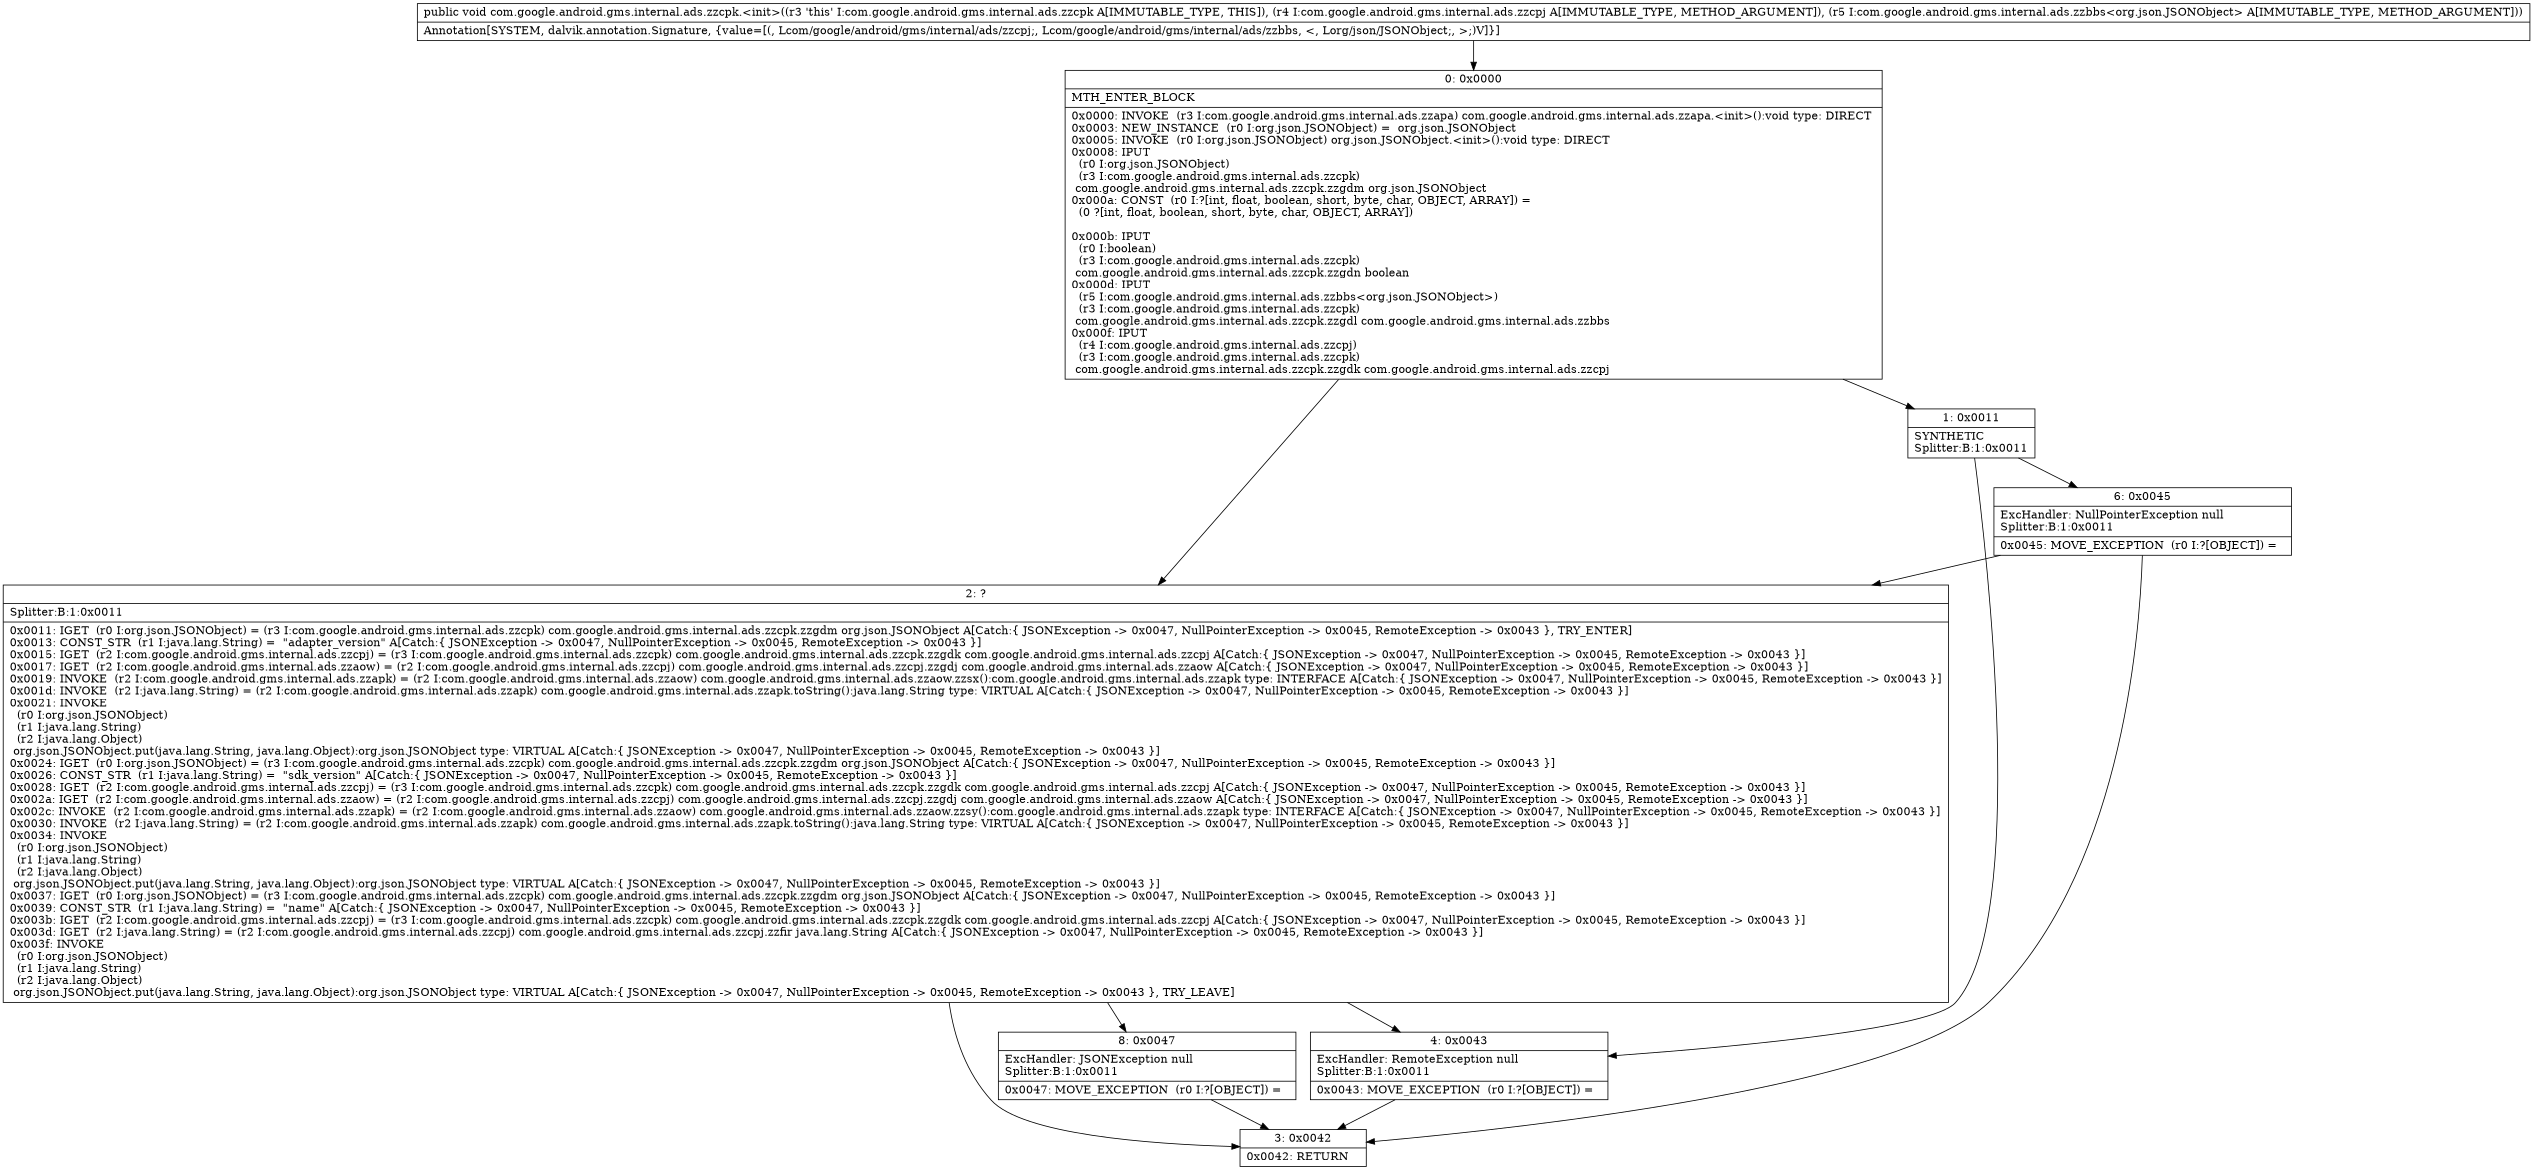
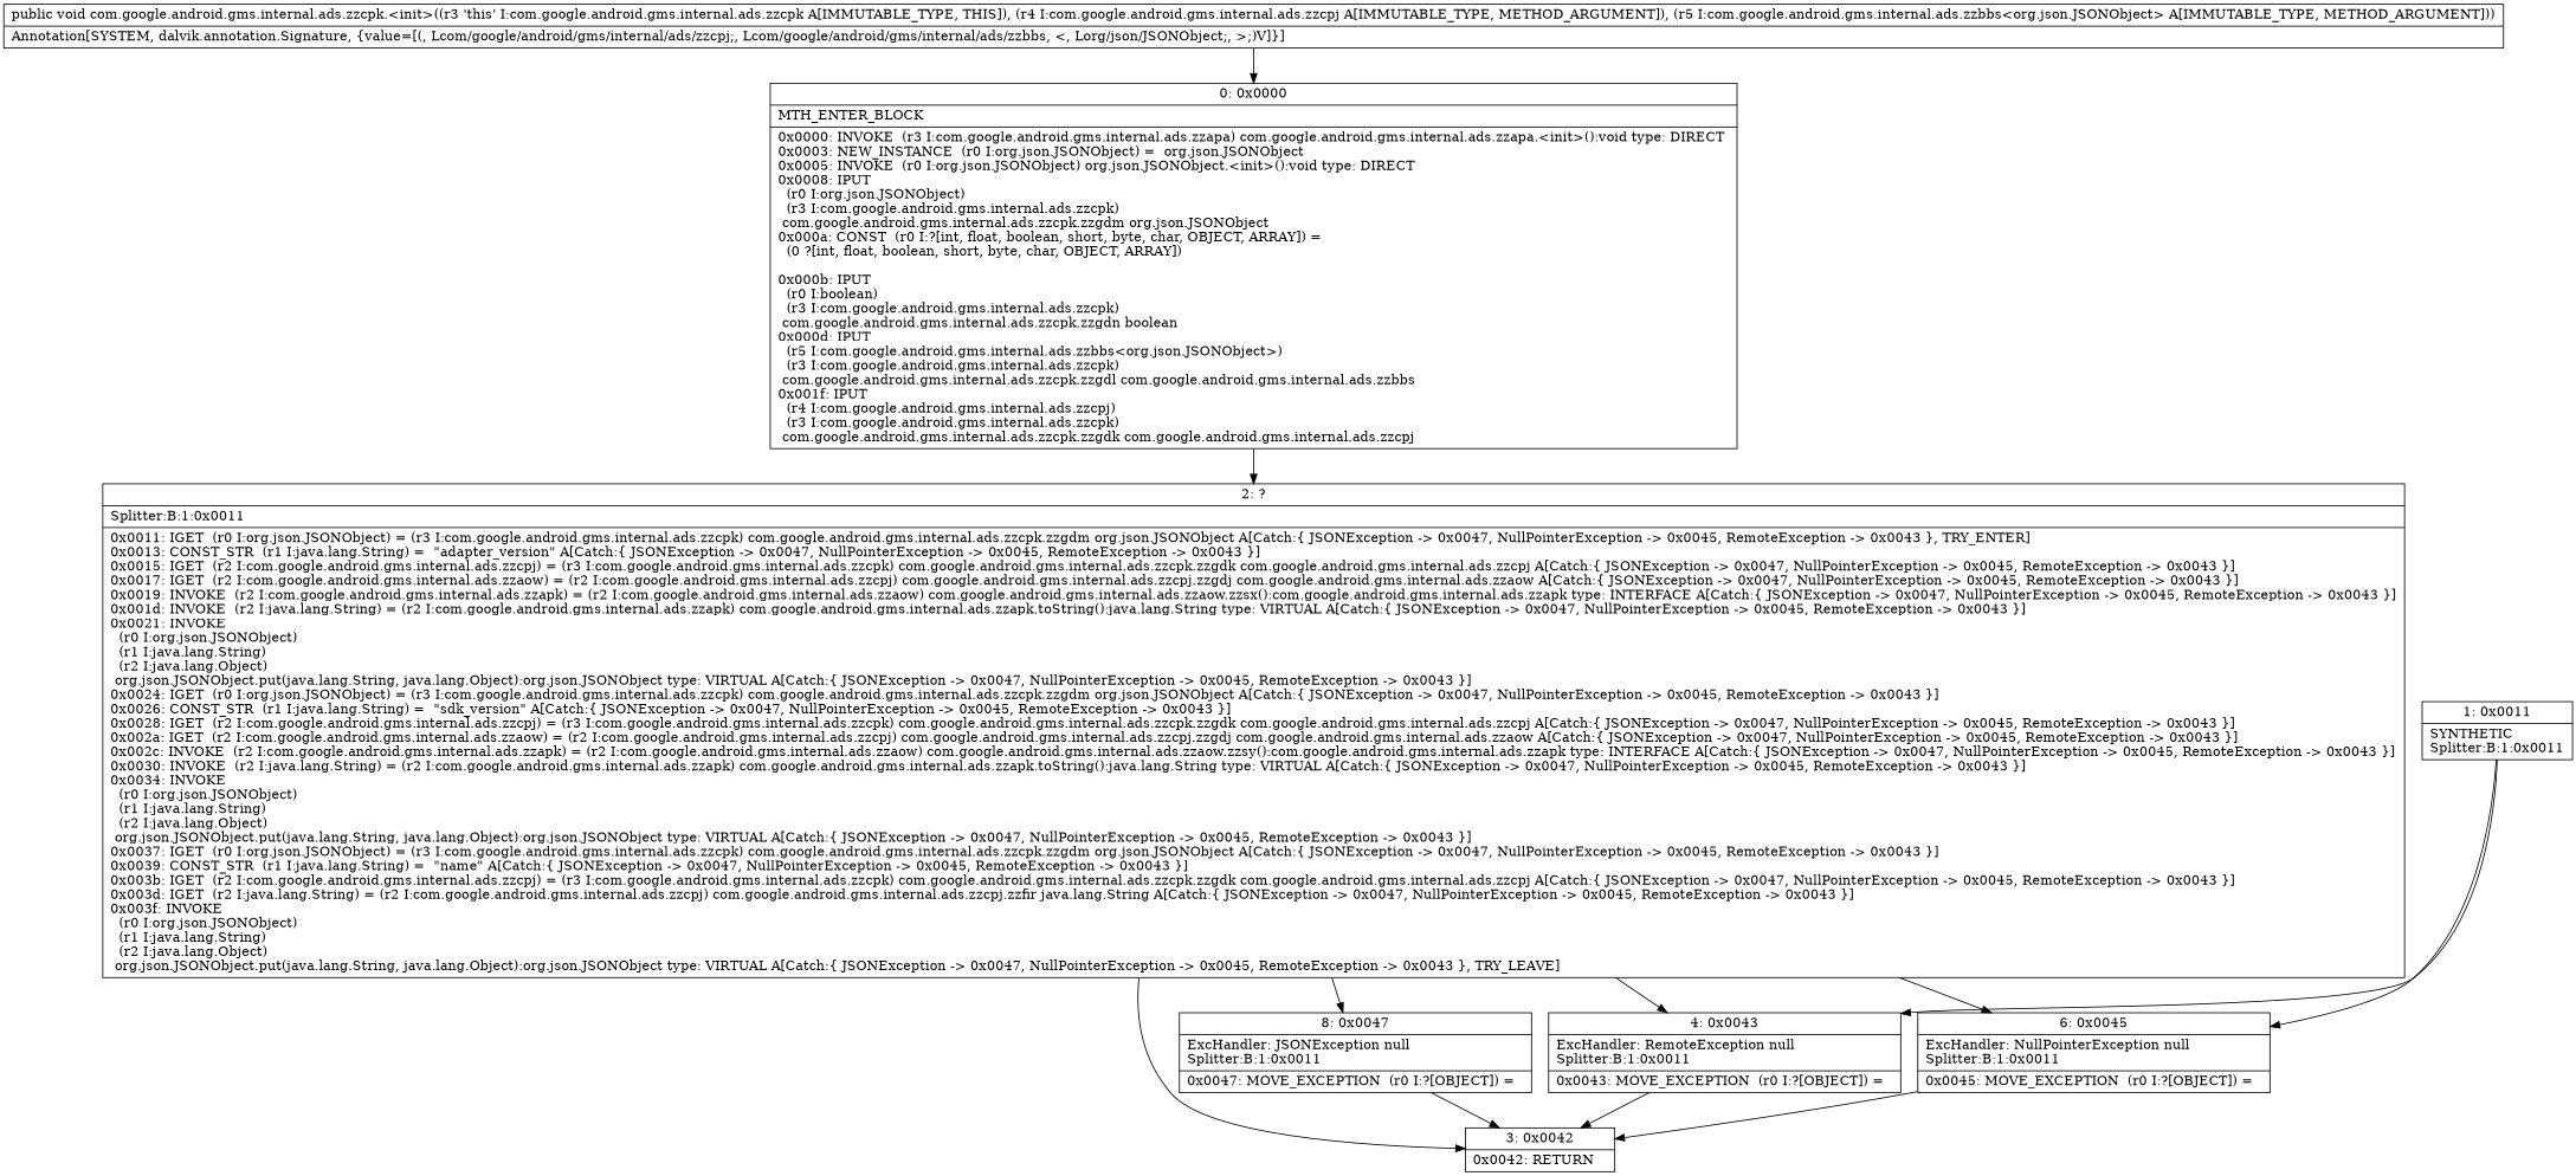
  digraph {
    node [shape=record]
-   n1 [label="{0\:\ 0x0000|MTH_ENTER_BLOCK\l|0x0000: INVOKE  (r3 I:com.google.android.gms.internal.ads.zzapa) com.google.android.gms.internal.ads.zzapa.\<init\>():void type: DIRECT \l0x0003: NEW_INSTANCE  (r0 I:org.json.JSONObject) =  org.json.JSONObject \l0x0005: INVOKE  (r0 I:org.json.JSONObject) org.json.JSONObject.\<init\>():void type: DIRECT \l0x0008: IPUT  \l  (r0 I:org.json.JSONObject)\l  (r3 I:com.google.android.gms.internal.ads.zzcpk)\l com.google.android.gms.internal.ads.zzcpk.zzgdm org.json.JSONObject \l0x000a: CONST  (r0 I:?[int, float, boolean, short, byte, char, OBJECT, ARRAY]) = \l  (0 ?[int, float, boolean, short, byte, char, OBJECT, ARRAY])\l \l0x000b: IPUT  \l  (r0 I:boolean)\l  (r3 I:com.google.android.gms.internal.ads.zzcpk)\l com.google.android.gms.internal.ads.zzcpk.zzgdn boolean \l0x000d: IPUT  \l  (r5 I:com.google.android.gms.internal.ads.zzbbs\<org.json.JSONObject\>)\l  (r3 I:com.google.android.gms.internal.ads.zzcpk)\l com.google.android.gms.internal.ads.zzcpk.zzgdl com.google.android.gms.internal.ads.zzbbs \l0x000f: IPUT  \l  (r4 I:com.google.android.gms.internal.ads.zzcpj)\l  (r3 I:com.google.android.gms.internal.ads.zzcpk)\l com.google.android.gms.internal.ads.zzcpk.zzgdk com.google.android.gms.internal.ads.zzcpj \l}"]
+   n1 [label="{0\:\ 0x0000|MTH_ENTER_BLOCK\l|0x0000: INVOKE  (r3 I:com.google.android.gms.internal.ads.zzapa) com.google.android.gms.internal.ads.zzapa.\<init\>():void type: DIRECT \l0x0003: NEW_INSTANCE  (r0 I:org.json.JSONObject) =  org.json.JSONObject \l0x0005: INVOKE  (r0 I:org.json.JSONObject) org.json.JSONObject.\<init\>():void type: DIRECT \l0x0008: IPUT  \l  (r0 I:org.json.JSONObject)\l  (r3 I:com.google.android.gms.internal.ads.zzcpk)\l com.google.android.gms.internal.ads.zzcpk.zzgdm org.json.JSONObject \l0x000a: CONST  (r0 I:?[int, float, boolean, short, byte, char, OBJECT, ARRAY]) = \l  (0 ?[int, float, boolean, short, byte, char, OBJECT, ARRAY])\l \l0x000b: IPUT  \l  (r0 I:boolean)\l  (r3 I:com.google.android.gms.internal.ads.zzcpk)\l com.google.android.gms.internal.ads.zzcpk.zzgdn boolean \l0x000d: IPUT  \l  (r5 I:com.google.android.gms.internal.ads.zzbbs\<org.json.JSONObject\>)\l  (r3 I:com.google.android.gms.internal.ads.zzcpk)\l com.google.android.gms.internal.ads.zzcpk.zzgdl com.google.android.gms.internal.ads.zzbbs \l0x001f: IPUT  \l  (r4 I:com.google.android.gms.internal.ads.zzcpj)\l  (r3 I:com.google.android.gms.internal.ads.zzcpk)\l com.google.android.gms.internal.ads.zzcpk.zzgdk com.google.android.gms.internal.ads.zzcpj \l}"]
    n2 [label="{1\:\ 0x0011|SYNTHETIC\lSplitter:B:1:0x0011\l}"]
    n3 [label="{2\:\ ?|Splitter:B:1:0x0011\l|0x0011: IGET  (r0 I:org.json.JSONObject) = (r3 I:com.google.android.gms.internal.ads.zzcpk) com.google.android.gms.internal.ads.zzcpk.zzgdm org.json.JSONObject A[Catch:\{ JSONException \-\> 0x0047, NullPointerException \-\> 0x0045, RemoteException \-\> 0x0043 \}, TRY_ENTER]\l0x0013: CONST_STR  (r1 I:java.lang.String) =  \"adapter_version\" A[Catch:\{ JSONException \-\> 0x0047, NullPointerException \-\> 0x0045, RemoteException \-\> 0x0043 \}]\l0x0015: IGET  (r2 I:com.google.android.gms.internal.ads.zzcpj) = (r3 I:com.google.android.gms.internal.ads.zzcpk) com.google.android.gms.internal.ads.zzcpk.zzgdk com.google.android.gms.internal.ads.zzcpj A[Catch:\{ JSONException \-\> 0x0047, NullPointerException \-\> 0x0045, RemoteException \-\> 0x0043 \}]\l0x0017: IGET  (r2 I:com.google.android.gms.internal.ads.zzaow) = (r2 I:com.google.android.gms.internal.ads.zzcpj) com.google.android.gms.internal.ads.zzcpj.zzgdj com.google.android.gms.internal.ads.zzaow A[Catch:\{ JSONException \-\> 0x0047, NullPointerException \-\> 0x0045, RemoteException \-\> 0x0043 \}]\l0x0019: INVOKE  (r2 I:com.google.android.gms.internal.ads.zzapk) = (r2 I:com.google.android.gms.internal.ads.zzaow) com.google.android.gms.internal.ads.zzaow.zzsx():com.google.android.gms.internal.ads.zzapk type: INTERFACE A[Catch:\{ JSONException \-\> 0x0047, NullPointerException \-\> 0x0045, RemoteException \-\> 0x0043 \}]\l0x001d: INVOKE  (r2 I:java.lang.String) = (r2 I:com.google.android.gms.internal.ads.zzapk) com.google.android.gms.internal.ads.zzapk.toString():java.lang.String type: VIRTUAL A[Catch:\{ JSONException \-\> 0x0047, NullPointerException \-\> 0x0045, RemoteException \-\> 0x0043 \}]\l0x0021: INVOKE  \l  (r0 I:org.json.JSONObject)\l  (r1 I:java.lang.String)\l  (r2 I:java.lang.Object)\l org.json.JSONObject.put(java.lang.String, java.lang.Object):org.json.JSONObject type: VIRTUAL A[Catch:\{ JSONException \-\> 0x0047, NullPointerException \-\> 0x0045, RemoteException \-\> 0x0043 \}]\l0x0024: IGET  (r0 I:org.json.JSONObject) = (r3 I:com.google.android.gms.internal.ads.zzcpk) com.google.android.gms.internal.ads.zzcpk.zzgdm org.json.JSONObject A[Catch:\{ JSONException \-\> 0x0047, NullPointerException \-\> 0x0045, RemoteException \-\> 0x0043 \}]\l0x0026: CONST_STR  (r1 I:java.lang.String) =  \"sdk_version\" A[Catch:\{ JSONException \-\> 0x0047, NullPointerException \-\> 0x0045, RemoteException \-\> 0x0043 \}]\l0x0028: IGET  (r2 I:com.google.android.gms.internal.ads.zzcpj) = (r3 I:com.google.android.gms.internal.ads.zzcpk) com.google.android.gms.internal.ads.zzcpk.zzgdk com.google.android.gms.internal.ads.zzcpj A[Catch:\{ JSONException \-\> 0x0047, NullPointerException \-\> 0x0045, RemoteException \-\> 0x0043 \}]\l0x002a: IGET  (r2 I:com.google.android.gms.internal.ads.zzaow) = (r2 I:com.google.android.gms.internal.ads.zzcpj) com.google.android.gms.internal.ads.zzcpj.zzgdj com.google.android.gms.internal.ads.zzaow A[Catch:\{ JSONException \-\> 0x0047, NullPointerException \-\> 0x0045, RemoteException \-\> 0x0043 \}]\l0x002c: INVOKE  (r2 I:com.google.android.gms.internal.ads.zzapk) = (r2 I:com.google.android.gms.internal.ads.zzaow) com.google.android.gms.internal.ads.zzaow.zzsy():com.google.android.gms.internal.ads.zzapk type: INTERFACE A[Catch:\{ JSONException \-\> 0x0047, NullPointerException \-\> 0x0045, RemoteException \-\> 0x0043 \}]\l0x0030: INVOKE  (r2 I:java.lang.String) = (r2 I:com.google.android.gms.internal.ads.zzapk) com.google.android.gms.internal.ads.zzapk.toString():java.lang.String type: VIRTUAL A[Catch:\{ JSONException \-\> 0x0047, NullPointerException \-\> 0x0045, RemoteException \-\> 0x0043 \}]\l0x0034: INVOKE  \l  (r0 I:org.json.JSONObject)\l  (r1 I:java.lang.String)\l  (r2 I:java.lang.Object)\l org.json.JSONObject.put(java.lang.String, java.lang.Object):org.json.JSONObject type: VIRTUAL A[Catch:\{ JSONException \-\> 0x0047, NullPointerException \-\> 0x0045, RemoteException \-\> 0x0043 \}]\l0x0037: IGET  (r0 I:org.json.JSONObject) = (r3 I:com.google.android.gms.internal.ads.zzcpk) com.google.android.gms.internal.ads.zzcpk.zzgdm org.json.JSONObject A[Catch:\{ JSONException \-\> 0x0047, NullPointerException \-\> 0x0045, RemoteException \-\> 0x0043 \}]\l0x0039: CONST_STR  (r1 I:java.lang.String) =  \"name\" A[Catch:\{ JSONException \-\> 0x0047, NullPointerException \-\> 0x0045, RemoteException \-\> 0x0043 \}]\l0x003b: IGET  (r2 I:com.google.android.gms.internal.ads.zzcpj) = (r3 I:com.google.android.gms.internal.ads.zzcpk) com.google.android.gms.internal.ads.zzcpk.zzgdk com.google.android.gms.internal.ads.zzcpj A[Catch:\{ JSONException \-\> 0x0047, NullPointerException \-\> 0x0045, RemoteException \-\> 0x0043 \}]\l0x003d: IGET  (r2 I:java.lang.String) = (r2 I:com.google.android.gms.internal.ads.zzcpj) com.google.android.gms.internal.ads.zzcpj.zzfir java.lang.String A[Catch:\{ JSONException \-\> 0x0047, NullPointerException \-\> 0x0045, RemoteException \-\> 0x0043 \}]\l0x003f: INVOKE  \l  (r0 I:org.json.JSONObject)\l  (r1 I:java.lang.String)\l  (r2 I:java.lang.Object)\l org.json.JSONObject.put(java.lang.String, java.lang.Object):org.json.JSONObject type: VIRTUAL A[Catch:\{ JSONException \-\> 0x0047, NullPointerException \-\> 0x0045, RemoteException \-\> 0x0043 \}, TRY_LEAVE]\l}"]
    n4 [label="{4\:\ 0x0043|ExcHandler: RemoteException null\lSplitter:B:1:0x0011\l|0x0043: MOVE_EXCEPTION  (r0 I:?[OBJECT]) =  \l}"]
    n5 [label="{6\:\ 0x0045|ExcHandler: NullPointerException null\lSplitter:B:1:0x0011\l|0x0045: MOVE_EXCEPTION  (r0 I:?[OBJECT]) =  \l}"]
    n6 [label="{8\:\ 0x0047|ExcHandler: JSONException null\lSplitter:B:1:0x0011\l|0x0047: MOVE_EXCEPTION  (r0 I:?[OBJECT]) =  \l}"]
    n7 [label="{3\:\ 0x0042|0x0042: RETURN   \l}"]
    n8 [label="{public void com.google.android.gms.internal.ads.zzcpk.\<init\>((r3 'this' I:com.google.android.gms.internal.ads.zzcpk A[IMMUTABLE_TYPE, THIS]), (r4 I:com.google.android.gms.internal.ads.zzcpj A[IMMUTABLE_TYPE, METHOD_ARGUMENT]), (r5 I:com.google.android.gms.internal.ads.zzbbs\<org.json.JSONObject\> A[IMMUTABLE_TYPE, METHOD_ARGUMENT]))  | Annotation[SYSTEM, dalvik.annotation.Signature, \{value=[(, Lcom\/google\/android\/gms\/internal\/ads\/zzcpj;, Lcom\/google\/android\/gms\/internal\/ads\/zzbbs, \<, Lorg\/json\/JSONObject;, \>;)V]\}]\l}"]
-   n1 -> n2
    n1 -> n3
    n2 -> n4
    n2 -> n5
    n3 -> n4
-   n5 -> n3
+   n3 -> n5
    n3 -> n6
    n3 -> n7
    n4 -> n7
    n5 -> n7
    n6 -> n7
    n8 -> n1
  }
